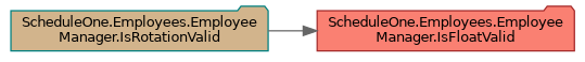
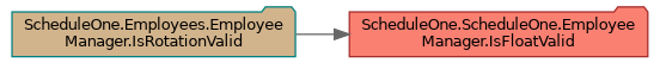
  digraph {
    rankdir=LR
    node [fontname=Helvetica fontsize=10 shape=folder style=filled]
    n1 [color=teal fillcolor=tan fontcolor=black height=0.2 label="ScheduleOne.Employees.Employee\lManager.IsRotationValid" width=0.4]
-   n2 [color=brown fillcolor=salmon height=0.2 label="ScheduleOne.Employees.Employee\lManager.IsFloatValid" width=0.4]
+   n2 [color=brown fillcolor=salmon height=0.2 label="ScheduleOne.ScheduleOne.Employee\lManager.IsFloatValid" width=0.4]
    n1 -> n2 [color=gray40 fontname=Helvetica fontsize=10 labelfontname=Helvetica labelfontsize=10 style=solid arrowhead=normal]
  }
